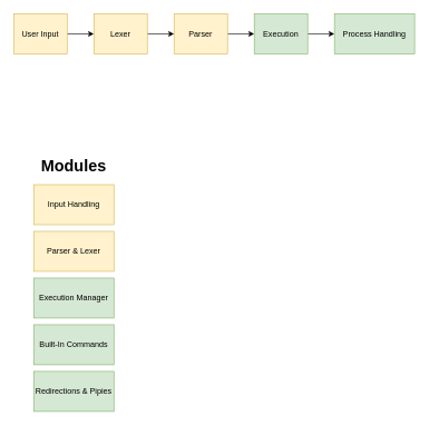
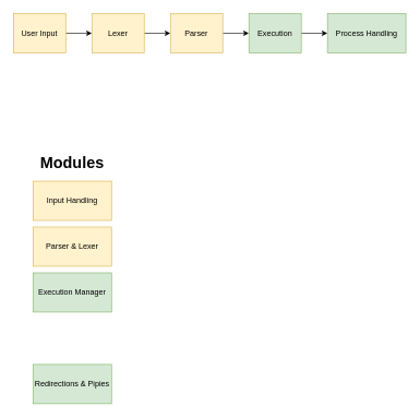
  <mxCell id="0" />
  <mxCell id="1" parent="0" />
  <mxCell id="2" value="Input Handling" style="rounded=0;whiteSpace=wrap;html=1;fillColor=#fff2cc;strokeColor=#d6b656;" vertex="1" parent="1"><mxGeometry x="50" y="276" width="120" height="60" as="geometry" /></mxCell>
  <mxCell id="3" value="Parser &amp;amp; Lexer" style="rounded=0;whiteSpace=wrap;html=1;fillColor=#fff2cc;strokeColor=#d6b656;" vertex="1" parent="1"><mxGeometry x="50" y="346" width="120" height="60" as="geometry" /></mxCell>
  <mxCell id="4" value="Execution Manager" style="rounded=0;whiteSpace=wrap;html=1;fillColor=#d5e8d4;strokeColor=#82b366;" vertex="1" parent="1"><mxGeometry x="50" y="416" width="120" height="60" as="geometry" /></mxCell>
- <mxCell id="5" value="&lt;div&gt;Built-In Commands&lt;/div&gt;" style="rounded=0;whiteSpace=wrap;html=1;fillColor=#d5e8d4;strokeColor=#82b366;" vertex="1" parent="1"><mxGeometry x="50" y="486" width="120" height="60" as="geometry" /></mxCell>
  <mxCell id="6" value="&lt;div&gt;Redirections &amp;amp; Pipies&lt;/div&gt;" style="rounded=0;whiteSpace=wrap;html=1;fillColor=#d5e8d4;strokeColor=#82b366;" vertex="1" parent="1"><mxGeometry x="50" y="556" width="120" height="60" as="geometry" /></mxCell>
  <mxCell id="7" value="&lt;div align=&quot;center&quot;&gt;&lt;b&gt;&lt;font style=&quot;font-size: 24px;&quot;&gt;Modules&lt;/font&gt;&lt;/b&gt;&lt;/div&gt;" style="text;html=1;align=center;verticalAlign=middle;whiteSpace=wrap;rounded=0;" vertex="1" parent="1"><mxGeometry x="50" y="233" width="120" height="30" as="geometry" /></mxCell>
  <mxCell id="8" style="edgeStyle=orthogonalEdgeStyle;rounded=0;orthogonalLoop=1;jettySize=auto;html=1;exitX=1;exitY=0.5;exitDx=0;exitDy=0;entryX=0;entryY=0.5;entryDx=0;entryDy=0;" edge="1" parent="1" source="9" target="11"><mxGeometry relative="1" as="geometry" /></mxCell>
  <mxCell id="9" value="User Input" style="rounded=0;whiteSpace=wrap;html=1;fillColor=#fff2cc;strokeColor=#d6b656;" vertex="1" parent="1"><mxGeometry x="20" y="20" width="80" height="60" as="geometry" /></mxCell>
  <mxCell id="10" value="" style="edgeStyle=orthogonalEdgeStyle;rounded=0;orthogonalLoop=1;jettySize=auto;html=1;" edge="1" parent="1" source="11" target="13"><mxGeometry relative="1" as="geometry" /></mxCell>
  <mxCell id="11" value="&lt;div&gt;Lexer&lt;br&gt;&lt;/div&gt;" style="rounded=0;whiteSpace=wrap;html=1;fillColor=#fff2cc;strokeColor=#d6b656;" vertex="1" parent="1"><mxGeometry x="140" y="20" width="80" height="60" as="geometry" /></mxCell>
  <mxCell id="12" value="" style="edgeStyle=orthogonalEdgeStyle;rounded=0;orthogonalLoop=1;jettySize=auto;html=1;" edge="1" parent="1" source="13" target="15"><mxGeometry relative="1" as="geometry" /></mxCell>
  <mxCell id="13" value="Parser" style="rounded=0;whiteSpace=wrap;html=1;fillColor=#fff2cc;strokeColor=#d6b656;" vertex="1" parent="1"><mxGeometry x="260" y="20" width="80" height="60" as="geometry" /></mxCell>
  <mxCell id="14" value="" style="edgeStyle=orthogonalEdgeStyle;rounded=0;orthogonalLoop=1;jettySize=auto;html=1;" edge="1" parent="1" source="15" target="16"><mxGeometry relative="1" as="geometry" /></mxCell>
  <mxCell id="15" value="Execution" style="rounded=0;whiteSpace=wrap;html=1;fillColor=#d5e8d4;strokeColor=#82b366;" vertex="1" parent="1"><mxGeometry x="380" y="20" width="80" height="60" as="geometry" /></mxCell>
  <mxCell id="16" value="Process Handling" style="rounded=0;whiteSpace=wrap;html=1;fillColor=#d5e8d4;strokeColor=#82b366;" vertex="1" parent="1"><mxGeometry x="500" y="20" width="120" height="60" as="geometry" /></mxCell>
